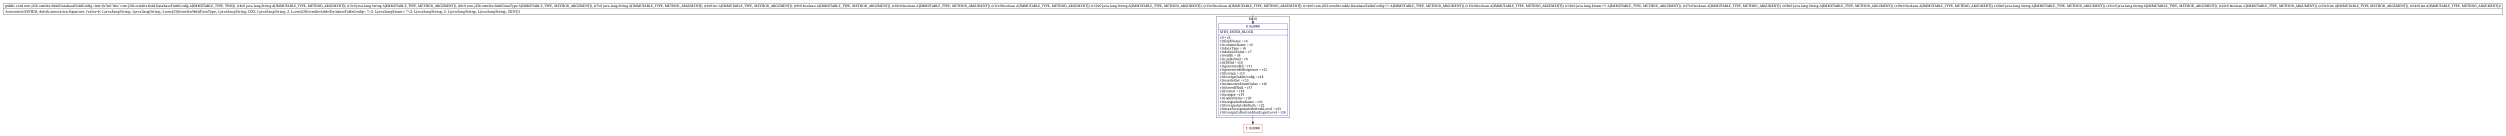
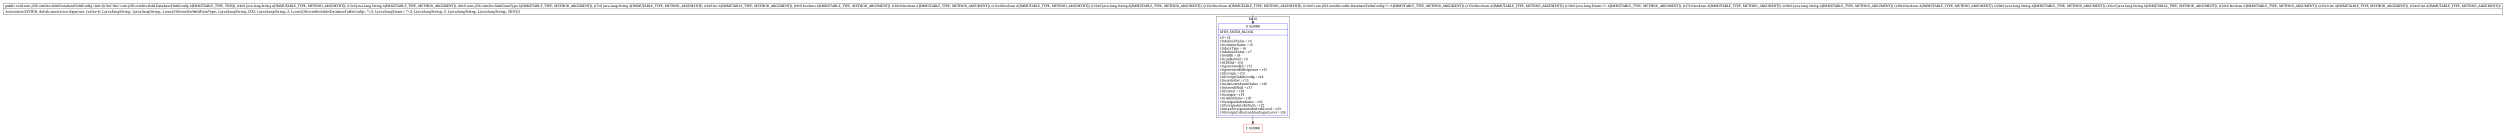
  digraph {
    fontname="Noto Serif"
    node [shape=record fontname="Noto Serif"]
    edge [fontname="Noto Serif"]
-   n1 [color=blue label="{0\:\ 0x0000|MTH_ENTER_BLOCK\l|r0 = r3\lr0.fieldName = r4\lr0.columnName = r5\lr0.dataType = r6\lr0.defaultValue = r7\lr0.width = r8\lr0.canBeNull = r9\lr0.f185id = r10\lr0.generatedId = r11\lr0.generatedIdSequence = r12\lr0.foreign = r13\lr0.foreignTableConfig = r14\lr0.useGetSet = r15\lr0.unknownEnumValue = r16\lr0.throwIfNull = r17\lr0.format = r18\lr0.unique = r19\lr0.indexName = r20\lr0.uniqueIndexName = r21\lr0.foreignAutoRefresh = r22\lr0.maxForeignAutoRefreshLevel = r23\lr0.foreignCollectionMaxEagerLevel = r24\l}"]
+   n1 [color=blue label="{0\:\ 0x0000|MTH_ENTER_BLOCK\l|r0 = r3\lr0.defaultValue = r4\lr0.columnName = r5\lr0.dataType = r6\lr0.defaultValue = r7\lr0.width = r8\lr0.canBeNull = r9\lr0.f185id = r10\lr0.generatedId = r11\lr0.generatedIdSequence = r12\lr0.foreign = r13\lr0.foreignTableConfig = r14\lr0.useGetSet = r15\lr0.unknownEnumValue = r16\lr0.throwIfNull = r17\lr0.format = r18\lr0.unique = r19\lr0.indexName = r20\lr0.uniqueIndexName = r21\lr0.foreignAutoRefresh = r22\lr0.maxForeignAutoRefreshLevel = r23\lr0.foreignCollectionMaxEagerLevel = r24\l}"]
    n2 [color=red label="{1\:\ 0x0060}"]
    n3 [label="{public void com.j256.ormlite.field.DatabaseFieldConfig.\<init\>((r3v0 'this' com.j256.ormlite.field.DatabaseFieldConfig A[IMMUTABLE_TYPE, THIS]), (r4v0 java.lang.String A[IMMUTABLE_TYPE, METHOD_ARGUMENT]), (r5v0 java.lang.String A[IMMUTABLE_TYPE, METHOD_ARGUMENT]), (r6v0 com.j256.ormlite.field.DataType A[IMMUTABLE_TYPE, METHOD_ARGUMENT]), (r7v0 java.lang.String A[IMMUTABLE_TYPE, METHOD_ARGUMENT]), (r8v0 int A[IMMUTABLE_TYPE, METHOD_ARGUMENT]), (r9v0 boolean A[IMMUTABLE_TYPE, METHOD_ARGUMENT]), (r10v0 boolean A[IMMUTABLE_TYPE, METHOD_ARGUMENT]), (r11v0 boolean A[IMMUTABLE_TYPE, METHOD_ARGUMENT]), (r12v0 java.lang.String A[IMMUTABLE_TYPE, METHOD_ARGUMENT]), (r13v0 boolean A[IMMUTABLE_TYPE, METHOD_ARGUMENT]), (r14v0 com.j256.ormlite.table.DatabaseTableConfig\<?\> A[IMMUTABLE_TYPE, METHOD_ARGUMENT]), (r15v0 boolean A[IMMUTABLE_TYPE, METHOD_ARGUMENT]), (r16v0 java.lang.Enum\<?\> A[IMMUTABLE_TYPE, METHOD_ARGUMENT]), (r17v0 boolean A[IMMUTABLE_TYPE, METHOD_ARGUMENT]), (r18v0 java.lang.String A[IMMUTABLE_TYPE, METHOD_ARGUMENT]), (r19v0 boolean A[IMMUTABLE_TYPE, METHOD_ARGUMENT]), (r20v0 java.lang.String A[IMMUTABLE_TYPE, METHOD_ARGUMENT]), (r21v0 java.lang.String A[IMMUTABLE_TYPE, METHOD_ARGUMENT]), (r22v0 boolean A[IMMUTABLE_TYPE, METHOD_ARGUMENT]), (r23v0 int A[IMMUTABLE_TYPE, METHOD_ARGUMENT]), (r24v0 int A[IMMUTABLE_TYPE, METHOD_ARGUMENT]))  | Annotation[SYSTEM, dalvik.annotation.Signature, \{value=[(, Ljava\/lang\/String;, Ljava\/lang\/String;, Lcom\/j256\/ormlite\/field\/DataType;, Ljava\/lang\/String;, IZZZ, Ljava\/lang\/String;, Z, Lcom\/j256\/ormlite\/table\/DatabaseTableConfig\<, *\>;Z, Ljava\/lang\/Enum\<, *\>;Z, Ljava\/lang\/String;, Z, Ljava\/lang\/String;, Ljava\/lang\/String;, ZII)V]\}]\l}"]
    subgraph cluster_1 {
      label="R(1:0)"
      n1
    }
    n1 -> n2
    n3 -> n1
  }
